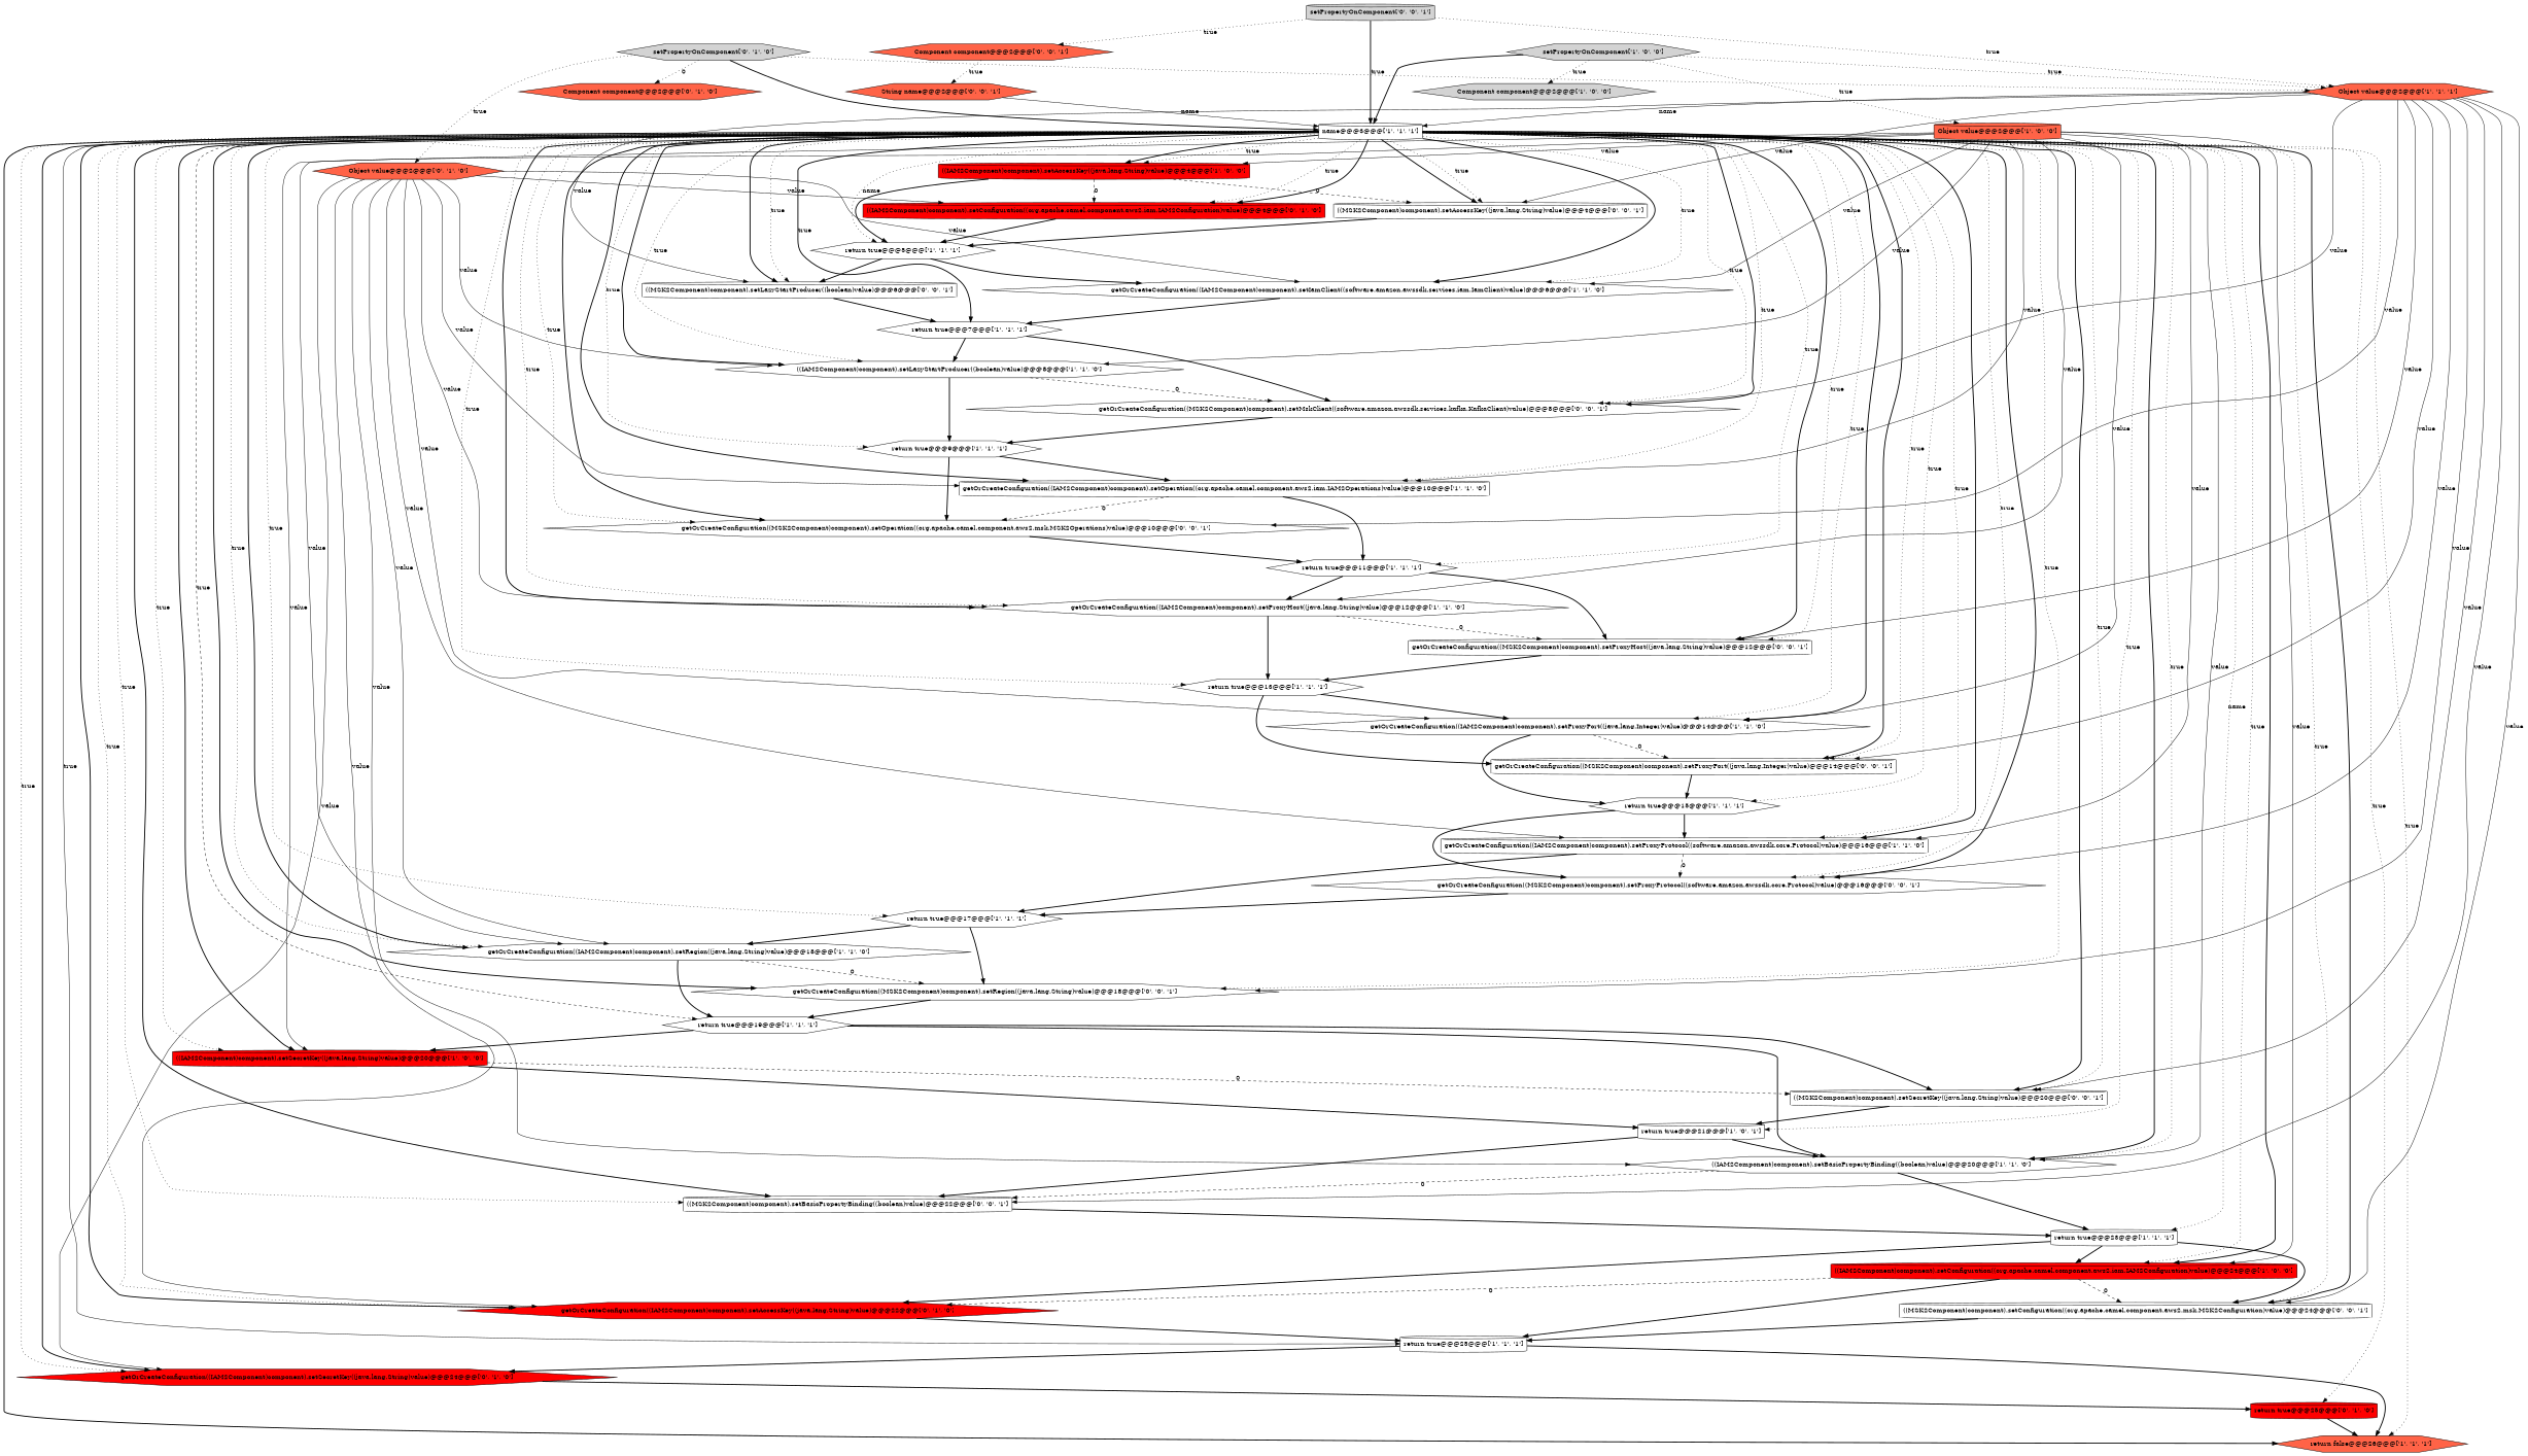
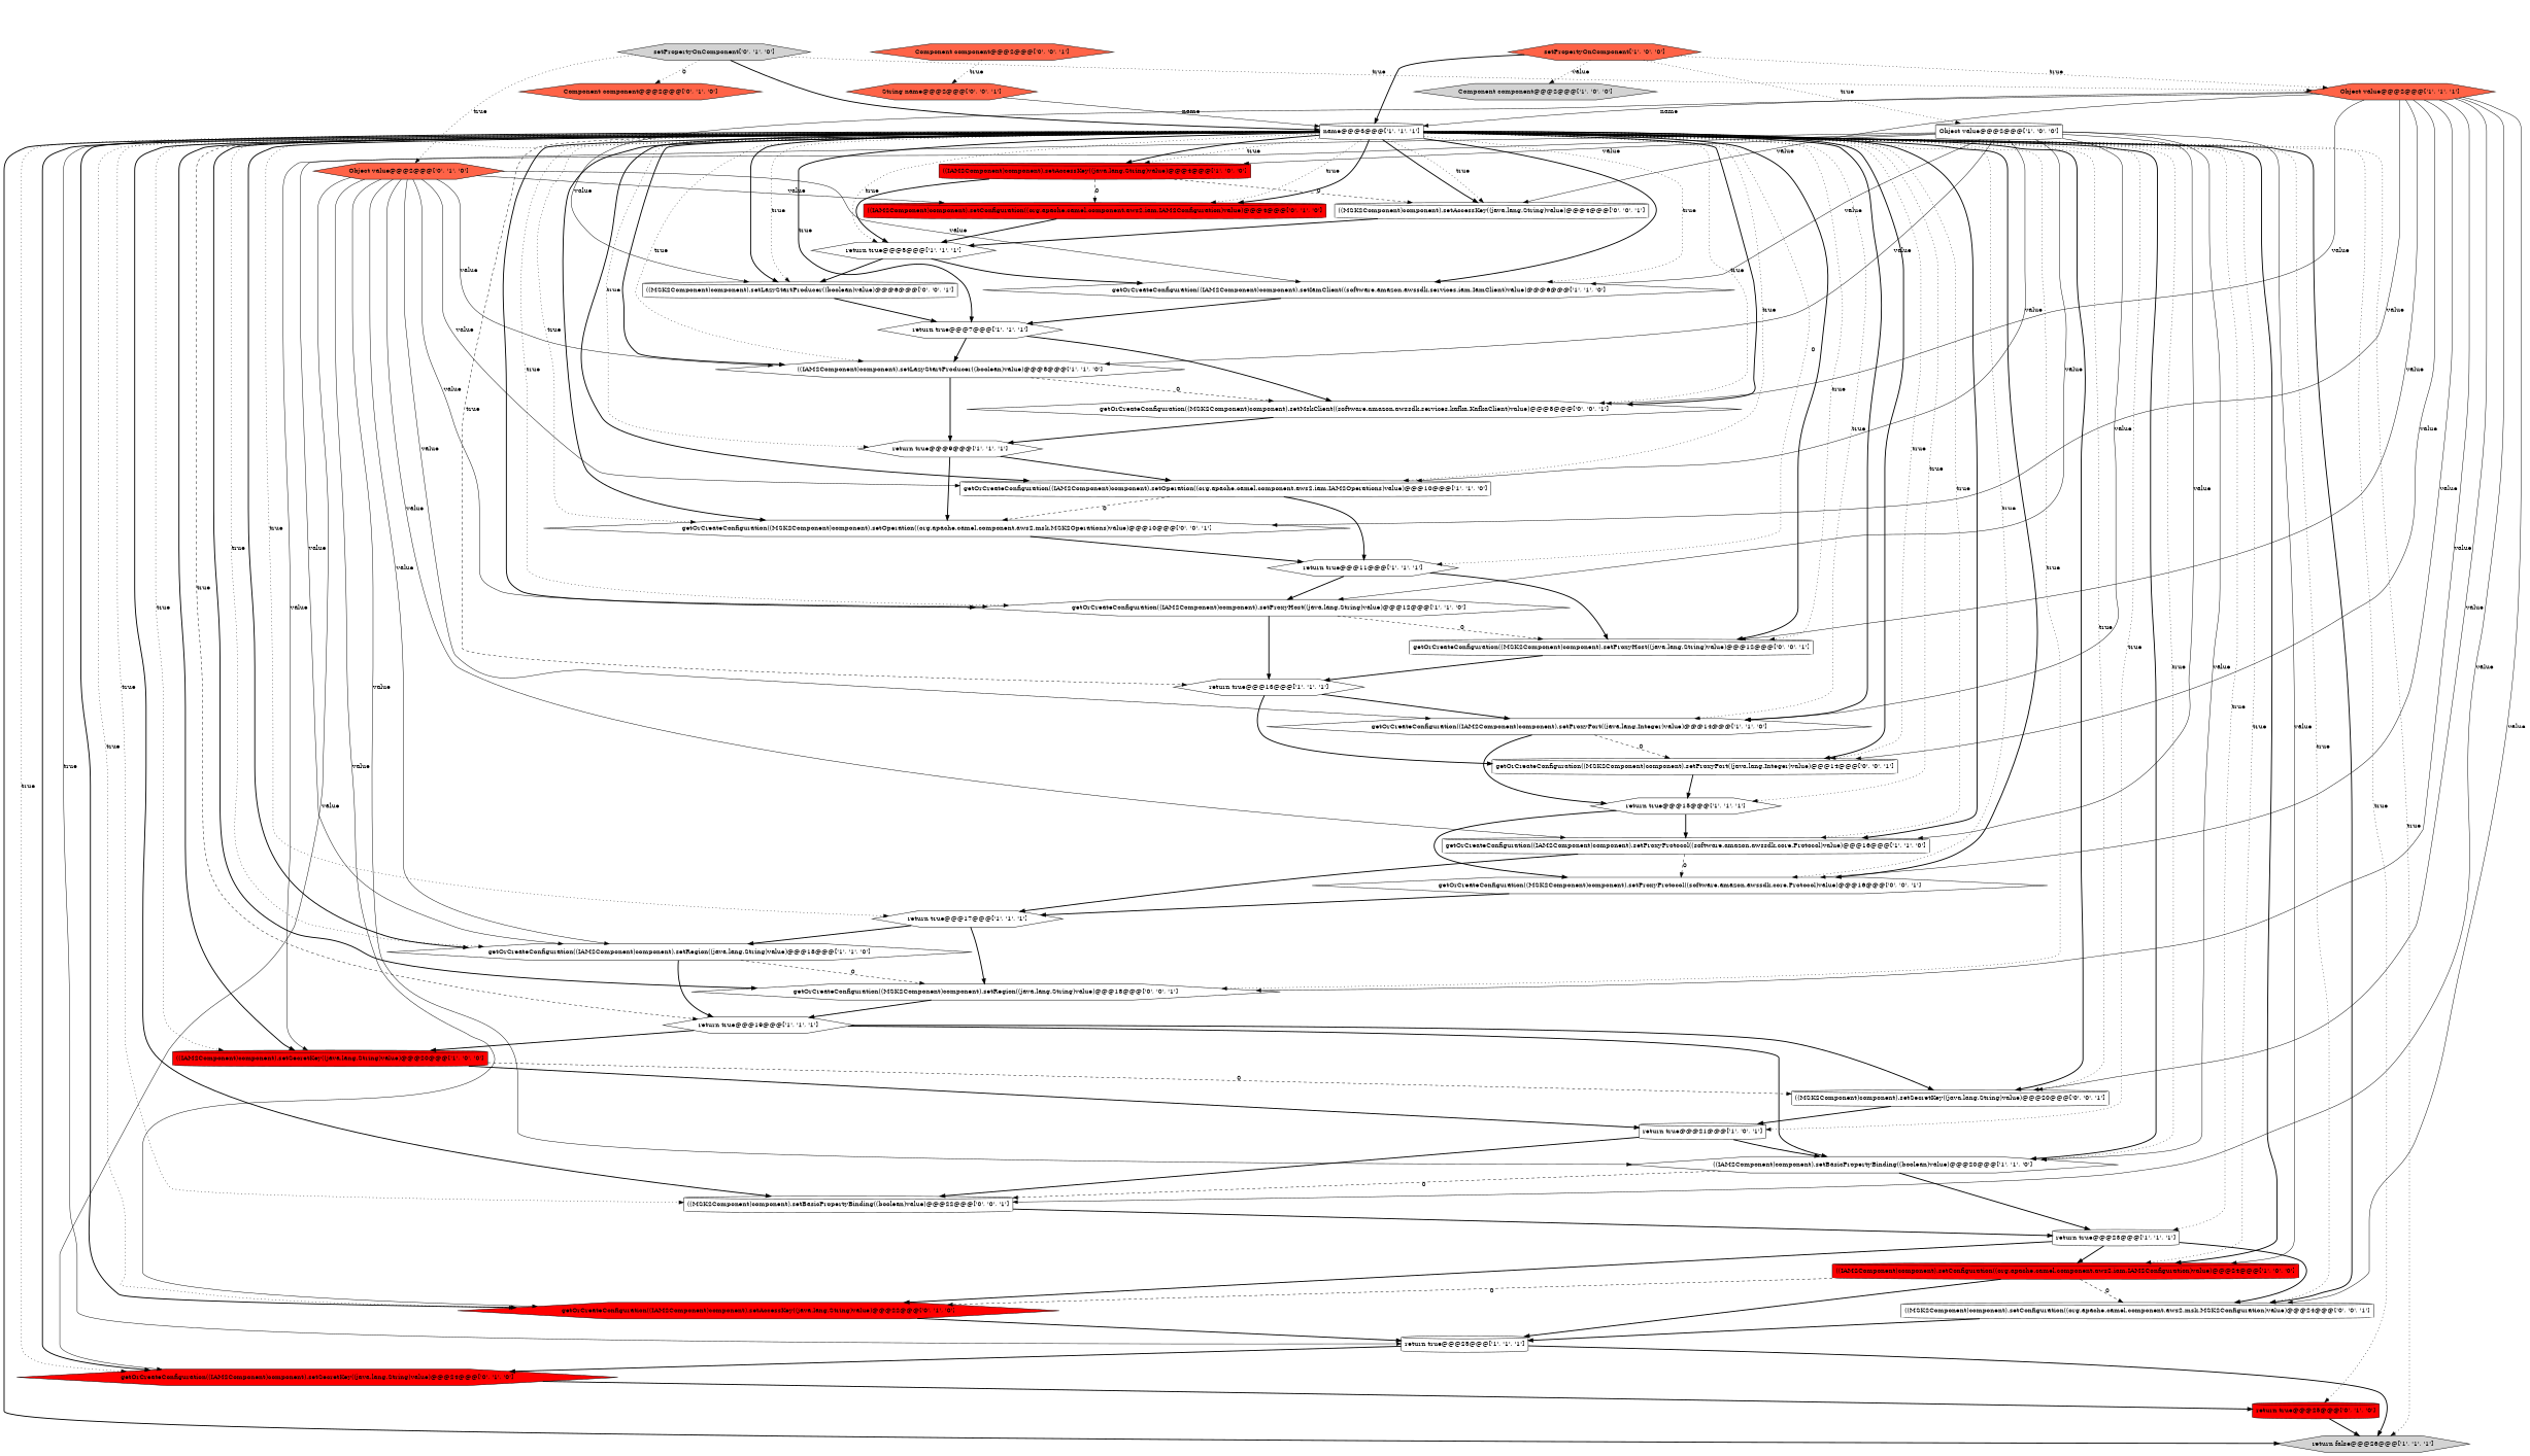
  digraph {
    node [fillcolor=white shape=hexagon style=filled]
    edge [style=bold]
    n1 [label="getOrCreateConfiguration((IAM2Component)component).setProxyProtocol((software.amazon.awssdk.core.Protocol)value)@@@16@@@['1', '1', '0']" shape=cylinder]
    n2 [label="getOrCreateConfiguration((MSK2Component)component).setProxyProtocol((software.amazon.awssdk.core.Protocol)value)@@@16@@@['0', '0', '1']"]
    n3 [label="return true@@@17@@@['1', '1', '1']"]
    n4 [label="getOrCreateConfiguration((IAM2Component)component).setRegion((java.lang.String)value)@@@18@@@['1', '1', '0']"]
    n5 [label="getOrCreateConfiguration((MSK2Component)component).setRegion((java.lang.String)value)@@@18@@@['0', '0', '1']"]
    n6 [fillcolor=red label="((IAM2Component)component).setConfiguration((org.apache.camel.component.aws2.iam.IAM2Configuration)value)@@@4@@@['0', '1', '0']" shape=cylinder]
    n7 [label="return true@@@5@@@['1', '1', '1']"]
    n8 [label="getOrCreateConfiguration((IAM2Component)component).setIamClient((software.amazon.awssdk.services.iam.IamClient)value)@@@6@@@['1', '1', '0']"]
    n9 [label="((MSK2Component)component).setLazyStartProducer((boolean)value)@@@6@@@['0', '0', '1']" shape=cylinder]
    n10 [label="getOrCreateConfiguration((MSK2Component)component).setMskClient((software.amazon.awssdk.services.kafka.KafkaClient)value)@@@8@@@['0', '0', '1']"]
    n11 [label="return true@@@9@@@['1', '1', '1']"]
    n12 [label="getOrCreateConfiguration((IAM2Component)component).setOperation((org.apache.camel.component.aws2.iam.IAM2Operations)value)@@@10@@@['1', '1', '0']" shape=cylinder]
    n13 [label="getOrCreateConfiguration((MSK2Component)component).setOperation((org.apache.camel.component.aws2.msk.MSK2Operations)value)@@@10@@@['0', '0', '1']"]
    n14 [label="return true@@@19@@@['1', '1', '1']"]
    n15 [label="((MSK2Component)component).setSecretKey((java.lang.String)value)@@@20@@@['0', '0', '1']" shape=cylinder]
    n16 [label="((IAM2Component)component).setBasicPropertyBinding((boolean)value)@@@20@@@['1', '1', '0']"]
    n17 [fillcolor=red label="((IAM2Component)component).setSecretKey((java.lang.String)value)@@@20@@@['1', '0', '0']" shape=cylinder]
    n18 [label="getOrCreateConfiguration((MSK2Component)component).setProxyHost((java.lang.String)value)@@@12@@@['0', '0', '1']" shape=cylinder]
    n19 [label="return true@@@13@@@['1', '1', '1']"]
    n20 [label="getOrCreateConfiguration((IAM2Component)component).setProxyPort((java.lang.Integer)value)@@@14@@@['1', '1', '0']"]
    n21 [label="getOrCreateConfiguration((MSK2Component)component).setProxyPort((java.lang.Integer)value)@@@14@@@['0', '0', '1']" shape=cylinder]
    n22 [fillcolor=lightgray label="setPropertyOnComponent['0', '1', '0']"]
    n23 [fillcolor=tomato label="Object value@@@2@@@['0', '1', '0']"]
    n24 [fillcolor=tomato label="Object value@@@2@@@['1', '1', '1']"]
    n25 [fillcolor=tomato label="Component component@@@2@@@['0', '1', '0']"]
    n26 [label="name@@@3@@@['1', '1', '1']" shape=cylinder]
    n27 [fillcolor=red label="getOrCreateConfiguration((IAM2Component)component).setSecretKey((java.lang.String)value)@@@24@@@['0', '1', '0']"]
    n28 [label="((IAM2Component)component).setLazyStartProducer((boolean)value)@@@8@@@['1', '1', '0']"]
    n29 [fillcolor=red label="getOrCreateConfiguration((IAM2Component)component).setAccessKey((java.lang.String)value)@@@22@@@['0', '1', '0']"]
    n30 [label="getOrCreateConfiguration((IAM2Component)component).setProxyHost((java.lang.String)value)@@@12@@@['1', '1', '0']"]
    n31 [label="((MSK2Component)component).setAccessKey((java.lang.String)value)@@@4@@@['0', '0', '1']" shape=cylinder]
    n32 [label="((MSK2Component)component).setBasicPropertyBinding((boolean)value)@@@22@@@['0', '0', '1']" shape=cylinder]
    n33 [label="((MSK2Component)component).setConfiguration((org.apache.camel.component.aws2.msk.MSK2Configuration)value)@@@24@@@['0', '0', '1']" shape=cylinder]
    n34 [fillcolor=red label="return true@@@25@@@['0', '1', '0']" shape=cylinder]
    n35 [label="return true@@@7@@@['1', '1', '1']"]
    n36 [label="return true@@@21@@@['1', '0', '1']" shape=cylinder]
    n37 [label="return true@@@15@@@['1', '1', '1']"]
    n38 [label="return true@@@23@@@['1', '1', '1']" shape=cylinder]
    n39 [label="return true@@@25@@@['1', '1', '1']" shape=cylinder]
-   n40 [fillcolor=tomato label="return false@@@26@@@['1', '1', '1']"]
+   n40 [fillcolor=lightgray label="return false@@@26@@@['1', '1', '1']"]
    n41 [fillcolor=red label="((IAM2Component)component).setConfiguration((org.apache.camel.component.aws2.iam.IAM2Configuration)value)@@@24@@@['1', '0', '0']" shape=cylinder]
    n42 [label="return true@@@11@@@['1', '1', '1']"]
    n43 [fillcolor=red label="((IAM2Component)component).setAccessKey((java.lang.String)value)@@@4@@@['1', '0', '0']" shape=cylinder]
    n44 [fillcolor=tomato label="Component component@@@2@@@['0', '0', '1']"]
    n45 [fillcolor=tomato label="String name@@@2@@@['0', '0', '1']"]
-   n46 [fillcolor=lightgray label="setPropertyOnComponent['0', '0', '1']" shape=cylinder]
-   n47 [fillcolor=lightgray label="setPropertyOnComponent['1', '0', '0']"]
+   n47 [fillcolor=tomato label="setPropertyOnComponent['1', '0', '0']"]
    n48 [fillcolor=lightgray label="Component component@@@2@@@['1', '0', '0']"]
-   n49 [fillcolor=tomato label="Object value@@@2@@@['1', '0', '0']" shape=cylinder]
+   n49 [label="Object value@@@2@@@['1', '0', '0']" shape=cylinder]
    n1 -> n2 [label=0 style=dashed]
    n1 -> n3
    n2 -> n3
    n3 -> n4
    n3 -> n5
    n4 -> n5 [label=0 style=dashed]
    n4 -> n14
    n5 -> n14
    n6 -> n7
    n7 -> n8
    n7 -> n9
    n8 -> n35
    n9 -> n35
    n10 -> n11
    n11 -> n12
    n11 -> n13
    n12 -> n13 [label=0 style=dashed]
    n12 -> n42
    n13 -> n42
    n14 -> n15
    n14 -> n16
    n14 -> n17
    n15 -> n36
    n16 -> n32 [label=0 style=dashed]
    n16 -> n38
    n17 -> n15 [label=0 style=dashed]
    n17 -> n36
    n18 -> n19
    n19 -> n20
    n19 -> n21
    n20 -> n21 [label=0 style=dashed]
    n20 -> n37
    n21 -> n37
    n22 -> n23 [label=true style=dotted]
    n22 -> n24 [label=true style=dotted]
    n22 -> n25 [label=0 style=dotted]
    n22 -> n26
    n23 -> n1 [label=value style=solid]
    n23 -> n4 [label=value style=solid]
    n23 -> n6 [label=value style=solid]
    n23 -> n8 [label=value style=solid]
    n23 -> n12 [label=value style=solid]
    n23 -> n16 [label=value style=solid]
    n23 -> n20 [label=value style=solid]
    n23 -> n27 [label=value style=solid]
    n23 -> n28 [label=value style=solid]
    n23 -> n29 [label=value style=solid]
    n23 -> n30 [label=value style=solid]
    n24 -> n2 [label=value style=solid]
    n24 -> n5 [label=value style=solid]
    n24 -> n9 [label=value style=solid]
    n24 -> n10 [label=value style=solid]
    n24 -> n13 [label=value style=solid]
    n24 -> n15 [label=value style=solid]
    n24 -> n18 [label=value style=solid]
    n24 -> n21 [label=value style=solid]
    n24 -> n26 [label=name style=solid]
    n24 -> n31 [label=value style=solid]
    n24 -> n32 [label=value style=solid]
    n24 -> n33 [label=value style=solid]
    n26 -> n1 [label=true style=dotted]
    n26 -> n1
    n26 -> n2 [label=true style=dotted]
    n26 -> n2
    n26 -> n3 [label=true style=dotted]
    n26 -> n4 [label=true style=dotted]
    n26 -> n4
    n26 -> n5
    n26 -> n5 [label=true style=dotted]
    n26 -> n6 [label=true style=dotted]
    n26 -> n6
-   n26 -> n7 [label=name style=dotted]
+   n26 -> n7 [label=true style=dotted]
    n26 -> n8
    n26 -> n8 [label=true style=dotted]
    n26 -> n9
    n26 -> n9 [label=true style=dotted]
    n26 -> n10
    n26 -> n10 [label=true style=dotted]
    n26 -> n11 [label=true style=dotted]
    n26 -> n12
    n26 -> n12 [label=true style=dotted]
    n26 -> n13 [label=true style=dotted]
    n26 -> n13
    n26 -> n14 [label=true style=dashed]
    n26 -> n15
    n26 -> n15 [label=true style=dotted]
    n26 -> n16
    n26 -> n16 [label=true style=dotted]
    n26 -> n17 [label=true style=dotted]
    n26 -> n17
    n26 -> n18 [label=true style=dotted]
    n26 -> n18
-   n26 -> n19 [label=true style=dotted]
+   n26 -> n19 [label=true style=dashed]
    n26 -> n20
    n26 -> n20 [label=true style=dotted]
    n26 -> n21
    n26 -> n21 [label=true style=dotted]
    n26 -> n27 [label=true style=dotted]
    n26 -> n27
    n26 -> n28
    n26 -> n28 [label=true style=dotted]
    n26 -> n29
    n26 -> n29 [label=true style=dotted]
    n26 -> n30
    n26 -> n30 [label=true style=dotted]
    n26 -> n31
    n26 -> n31 [label=true style=dotted]
    n26 -> n32 [label=true style=dotted]
    n26 -> n32
    n26 -> n33 [label=true style=dotted]
    n26 -> n33
    n26 -> n34 [label=true style=dotted]
    n26 -> n35 [label=true]
    n26 -> n36 [label=true style=dotted]
    n26 -> n37 [label=true style=dotted]
-   n26 -> n38 [label=name style=dotted]
+   n26 -> n38 [label=true style=dotted]
    n26 -> n39 [label=true style=solid]
    n26 -> n40 [label=true style=dotted]
    n26 -> n40
    n26 -> n41 [label=true style=dotted]
    n26 -> n41
-   n26 -> n42 [label=true style=dotted]
+   n26 -> n42 [label=0 style=dotted]
    n26 -> n43
    n26 -> n43 [label=true style=dotted]
    n27 -> n34
    n28 -> n10 [label=0 style=dashed]
    n28 -> n11
    n29 -> n39
    n30 -> n18 [label=0 style=dashed]
    n30 -> n19
    n31 -> n7
    n32 -> n38
    n33 -> n39
    n34 -> n40
    n35 -> n10
    n35 -> n28
    n36 -> n16
    n36 -> n32
    n37 -> n1
    n37 -> n2
    n38 -> n29
    n38 -> n33
    n38 -> n41
    n39 -> n27
    n39 -> n40
    n41 -> n29 [label=0 style=dashed]
    n41 -> n33 [label=0 style=dashed]
    n41 -> n39
    n42 -> n18
    n42 -> n30
    n43 -> n6 [label=0 style=dashed]
    n43 -> n7
    n43 -> n31 [label=0 style=dashed]
    n44 -> n45 [label=true style=dotted]
    n45 -> n26 [label=name style=solid]
-   n46 -> n24 [label=true style=dotted]
-   n46 -> n26
-   n46 -> n44 [label=true style=dotted]
    n47 -> n24 [label=true style=dotted]
    n47 -> n26
-   n47 -> n48 [label=true style=dotted]
+   n47 -> n48 [label=value style=dotted]
    n47 -> n49 [label=true style=dotted]
    n49 -> n1 [label=value style=solid]
    n49 -> n4 [label=value style=solid]
    n49 -> n8 [label=value style=solid]
    n49 -> n12 [label=value style=solid]
    n49 -> n16 [label=value style=solid]
    n49 -> n17 [label=value style=solid]
    n49 -> n20 [label=value style=solid]
    n49 -> n28 [label=value style=solid]
    n49 -> n30 [label=value style=solid]
    n49 -> n41 [label=value style=solid]
    n49 -> n43 [label=value style=solid]
  }
